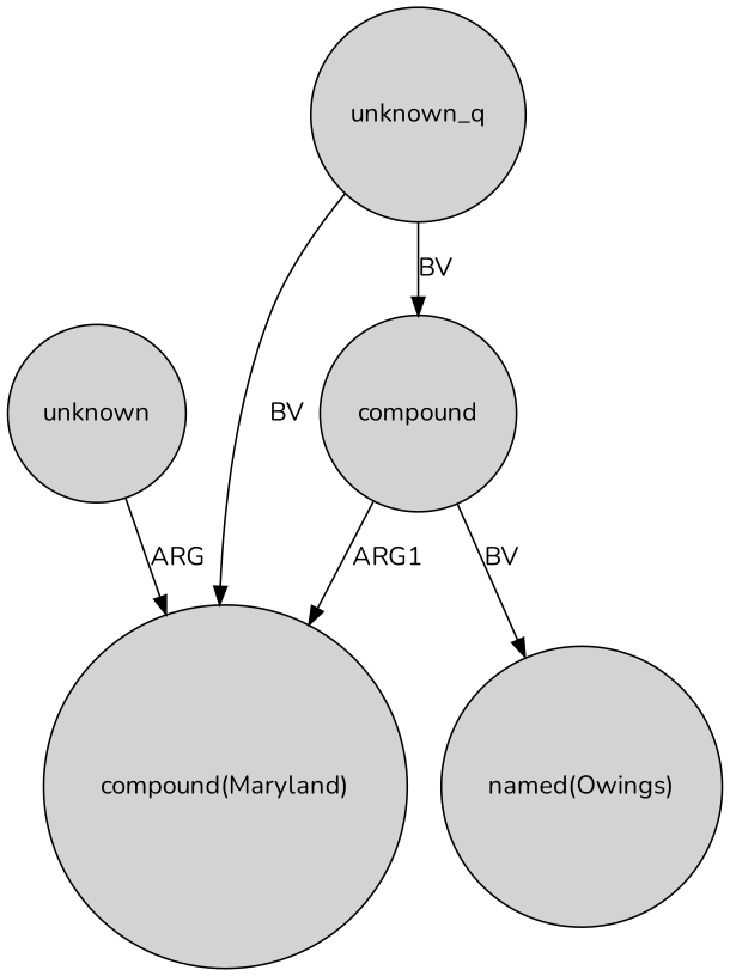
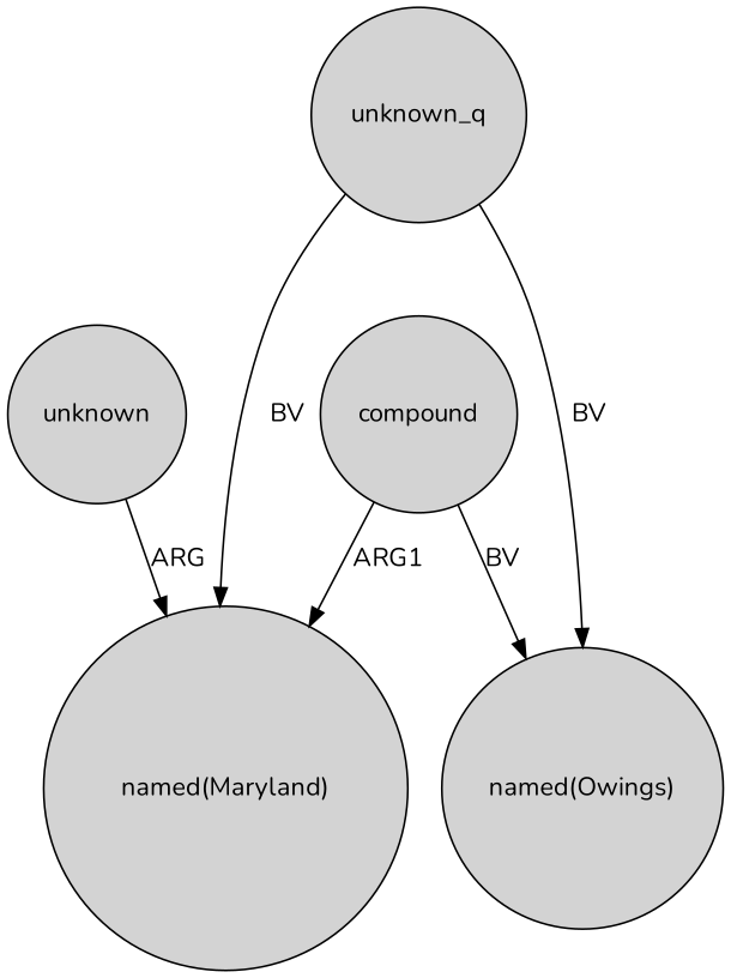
  digraph {
    fontname=Nunito
    node [fontname=Nunito shape=circle style=filled]
    edge [fontname=Nunito]
    unknown
-   "named(Maryland)" [label="compound(Maryland)"]
+   "named(Maryland)"
    compound
    "named(Owings)"
    n5 [label=unknown_q]
    unknown -> "named(Maryland)" [label=ARG]
    compound -> "named(Maryland)" [label=ARG1]
    compound -> "named(Owings)" [label=BV]
    n5 -> "named(Maryland)" [label=BV]
-   n5 -> compound [label=BV]
+   n5 -> "named(Owings)" [label=BV]
  }
